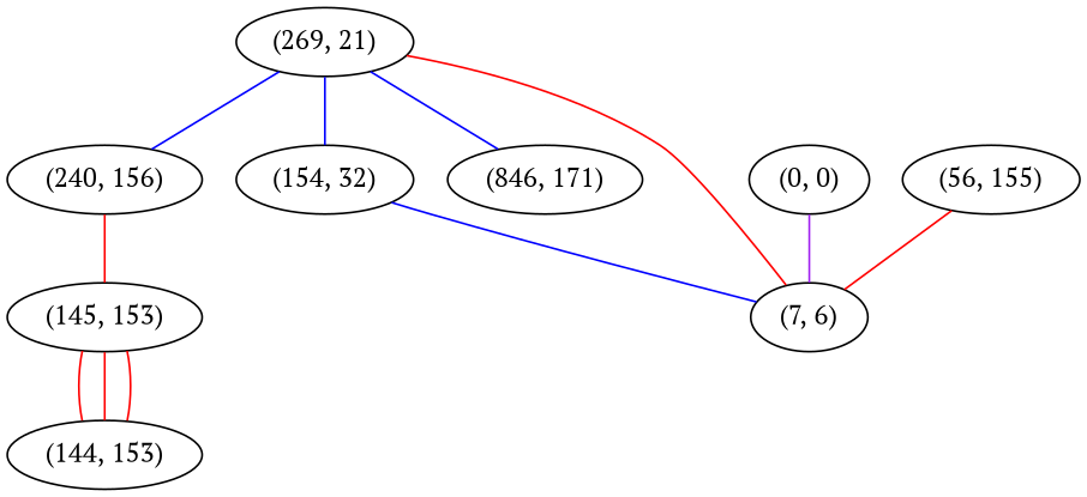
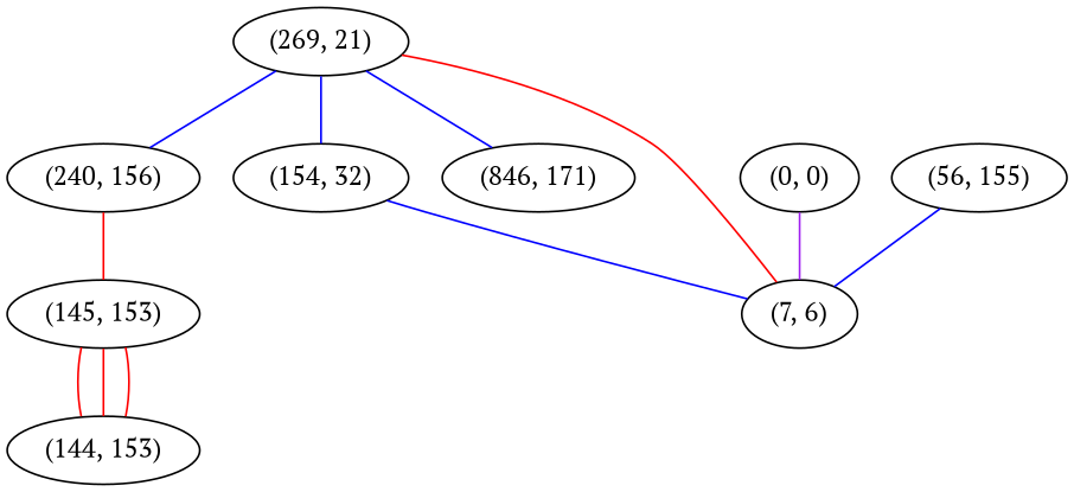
  graph {
    fontname="PT Serif"
    node [fontname="PT Serif"]
    edge [color=blue fontname="PT Serif" weight=3]
    "(269, 21)"
    "(154, 32)"
    "(240, 156)"
    n4 [label="(846, 171)"]
    "(7, 6)"
    "(145, 153)"
    "(0, 0)"
    "(56, 155)"
    "(144, 153)"
    "(269, 21)" -- "(154, 32)"
    "(269, 21)" -- "(240, 156)"
    "(269, 21)" -- n4
    "(269, 21)" -- "(7, 6)" [color=red weight=1]
    "(154, 32)" -- "(7, 6)"
    "(240, 156)" -- "(145, 153)" [color=red weight=1]
    "(145, 153)" -- "(144, 153)" [color=red weight=1]
    "(145, 153)" -- "(144, 153)" [color=red weight=1]
    "(145, 153)" -- "(144, 153)" [color=red weight=1]
    "(0, 0)" -- "(7, 6)" [color=purple weight=4]
-   "(56, 155)" -- "(7, 6)" [color=red]
+   "(56, 155)" -- "(7, 6)"
  }
